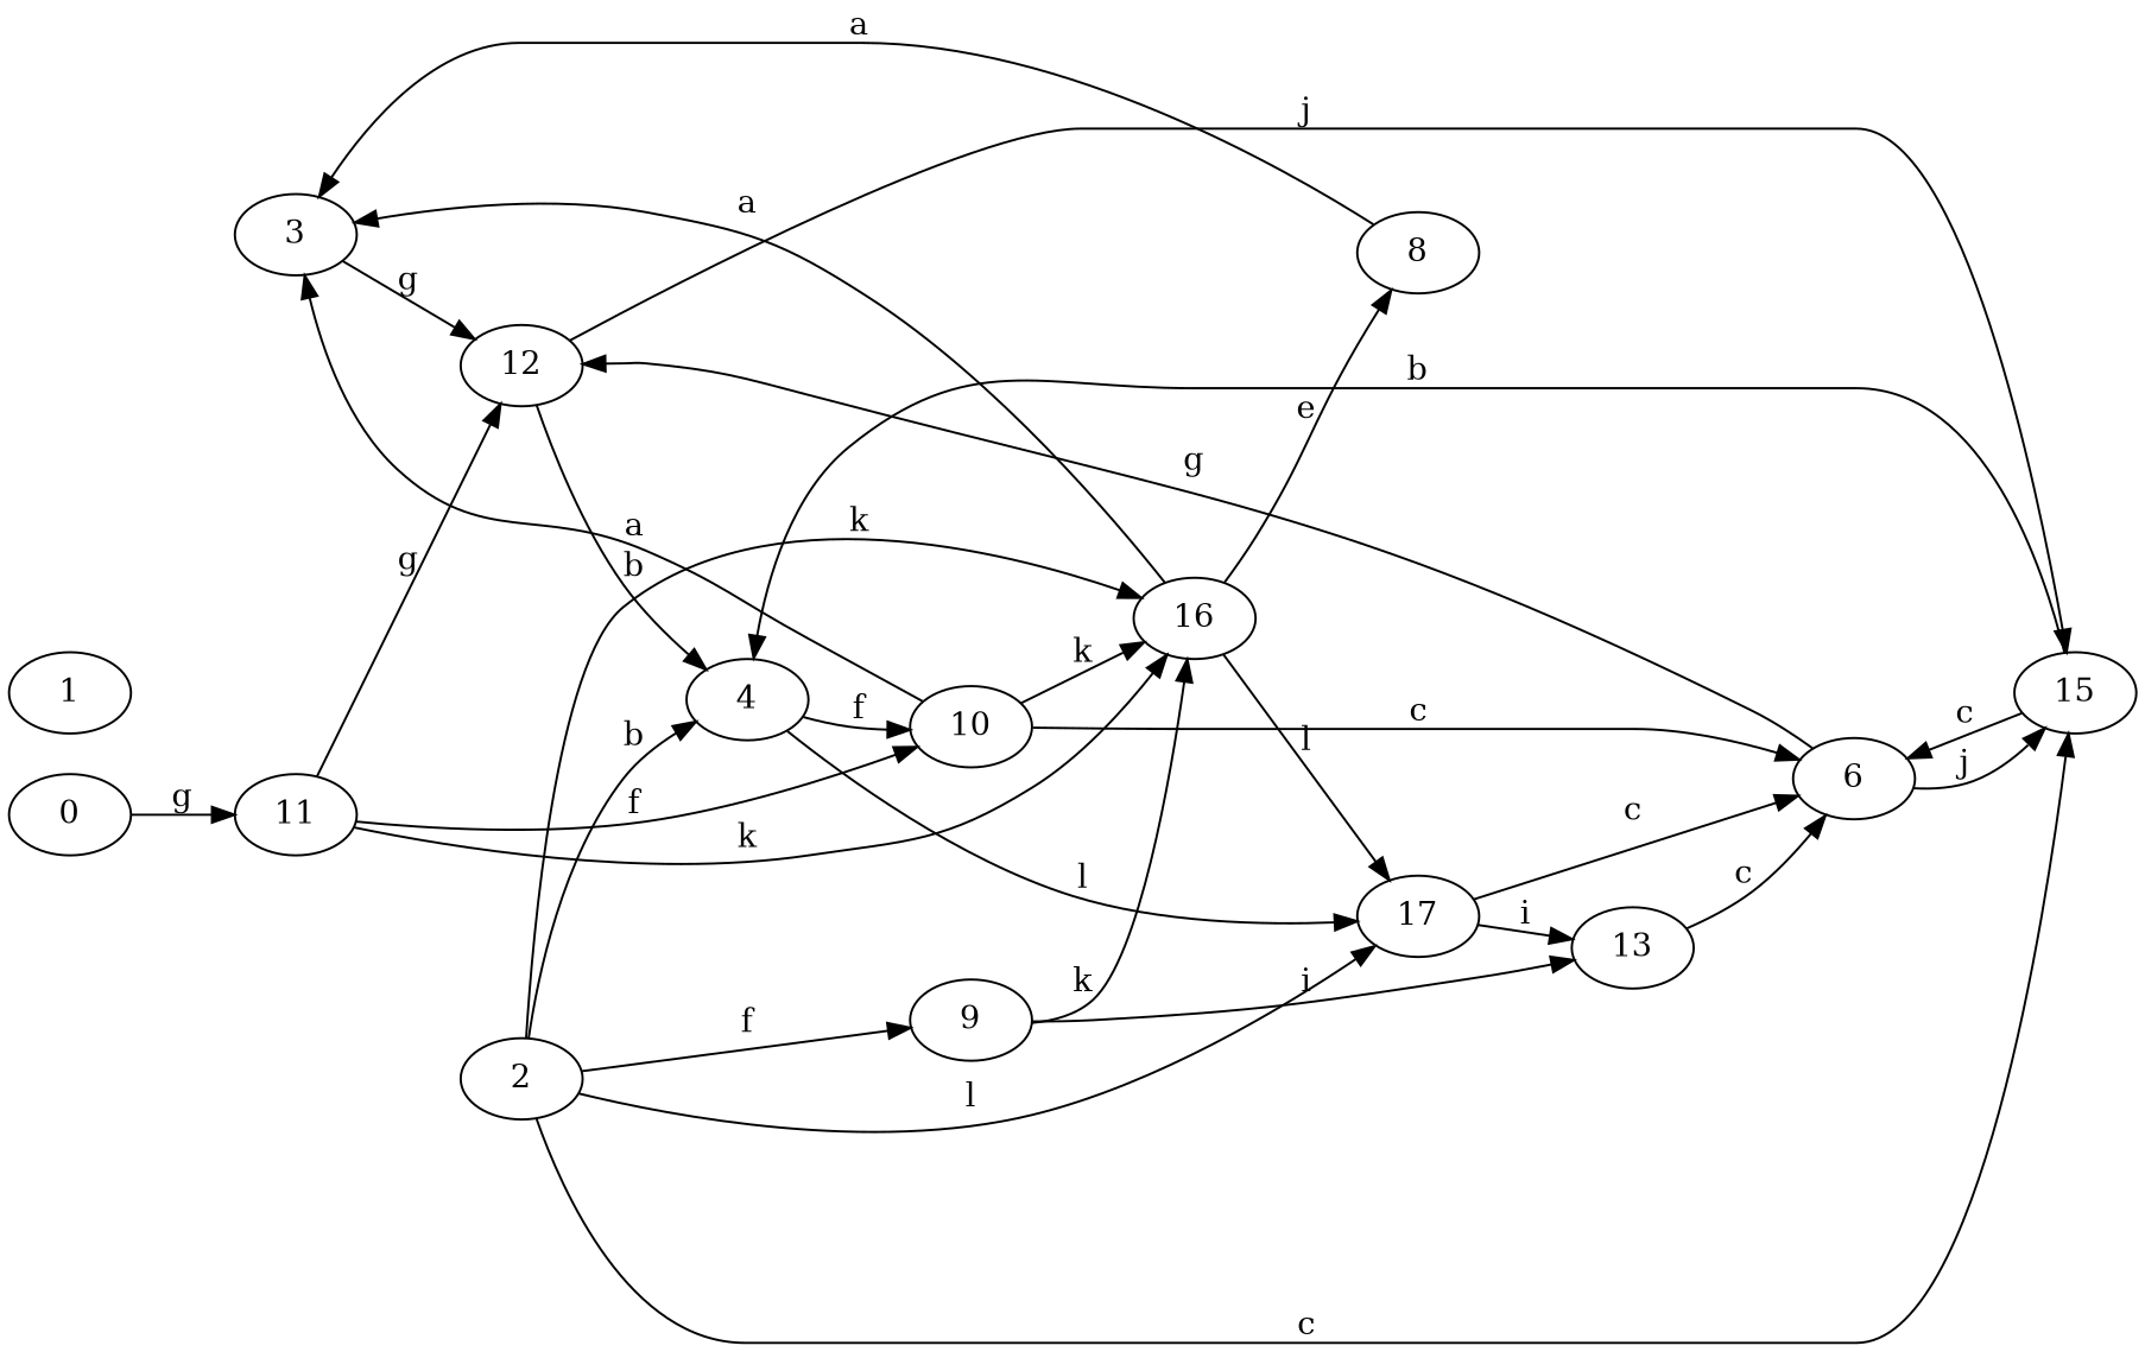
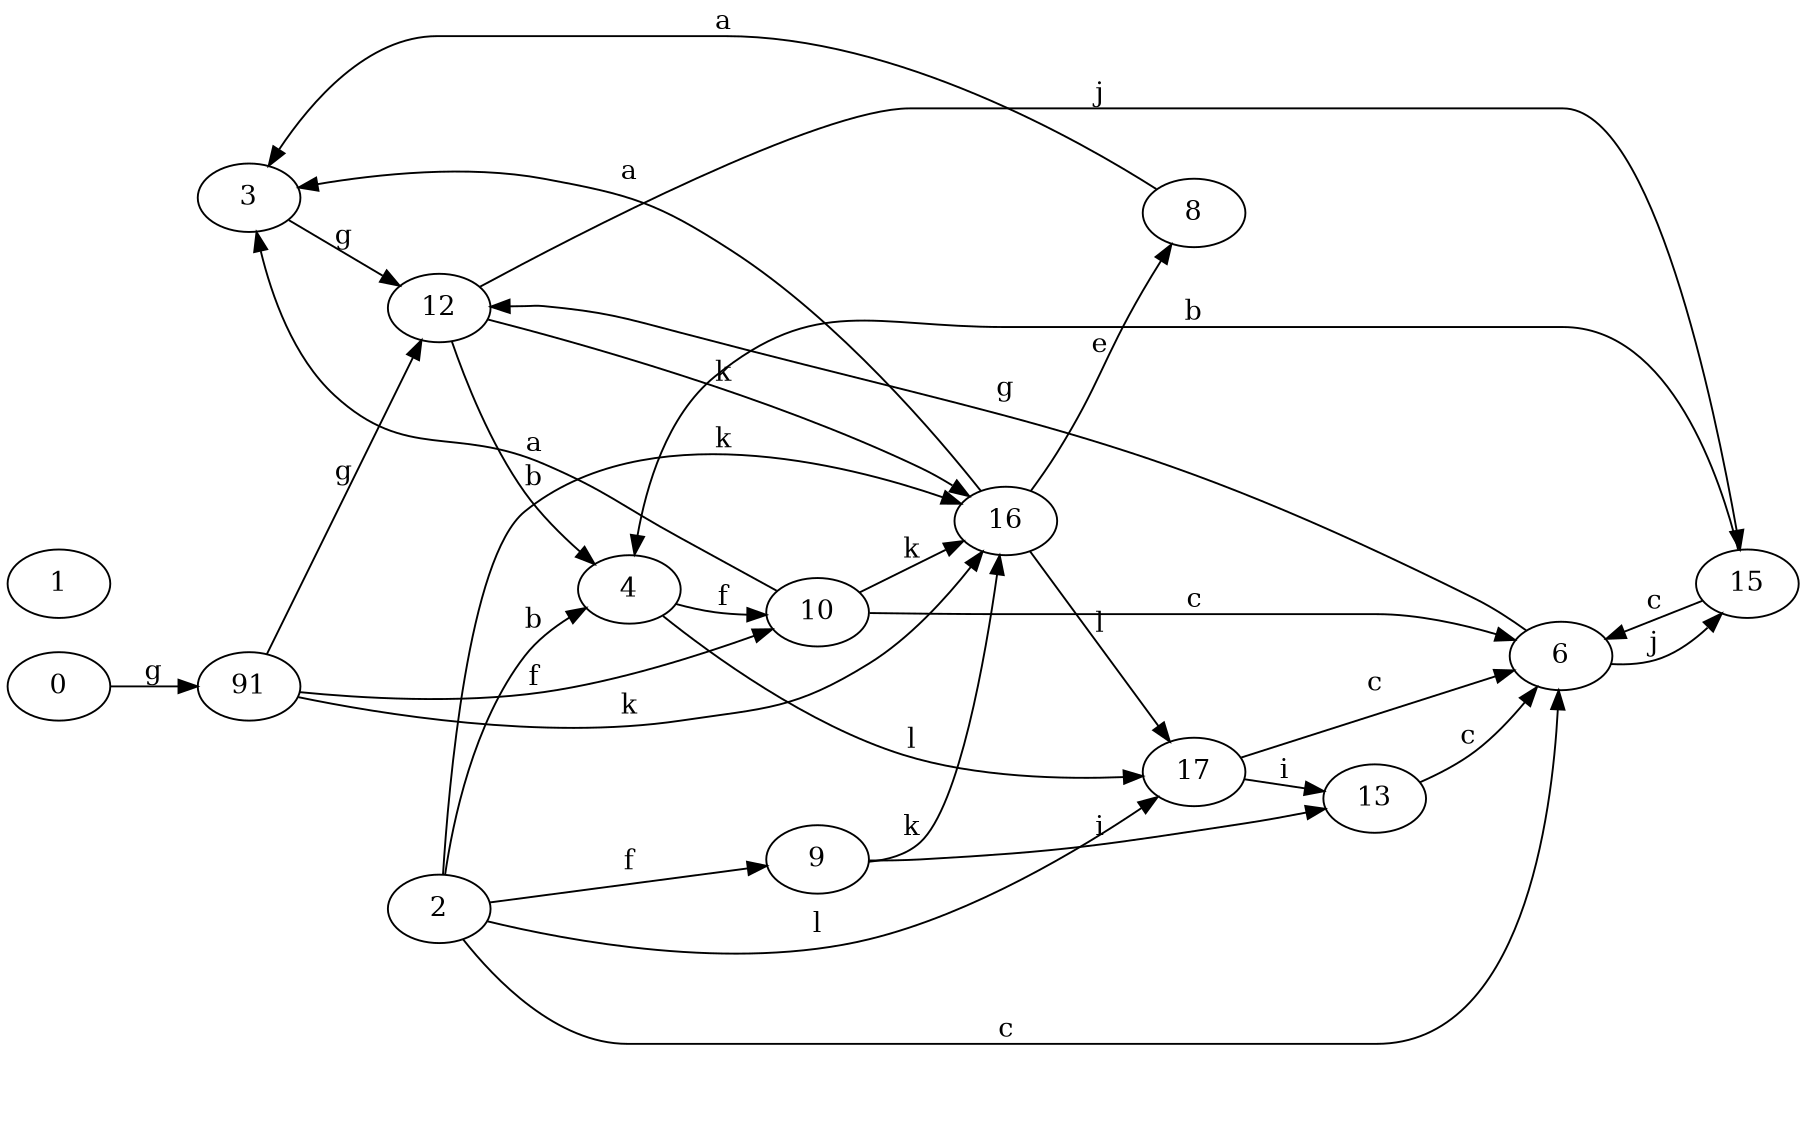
  strict digraph {
    rankdir=LR
    3
    12
    4
    15
    16
    13
    6
    10
    17
    0
-   11
+   11 [label=91]
    8
    9
    1
    2
    3 -> 12 [label=g]
    12 -> 4 [label=b]
    12 -> 15 [label=j]
+   12 -> 16 [label=k]
    4 -> 10 [label=f]
    4 -> 17 [label=l]
    15 -> 4 [label=b]
    15 -> 6 [label=c]
    16 -> 3 [label=a]
    16 -> 17 [label=l]
    16 -> 8 [label=e]
    13 -> 6 [label=c]
    6 -> 12 [label=g]
    6 -> 15 [label=j]
    10 -> 3 [label=a]
    10 -> 16 [label=k]
    10 -> 6 [label=c]
    17 -> 13 [label=i]
    17 -> 6 [label=c]
    0 -> 11 [label=g]
    11 -> 12 [label=g]
    11 -> 16 [label=k]
    11 -> 10 [label=f]
    8 -> 3 [label=a]
    9 -> 16 [label=k]
    9 -> 13 [label=i]
    2 -> 4 [label=b]
    2 -> 16 [label=k]
-   2 -> 15 [label=c]
+   2 -> 6 [label=c]
    2 -> 17 [label=l]
    2 -> 9 [label=f]
  }
